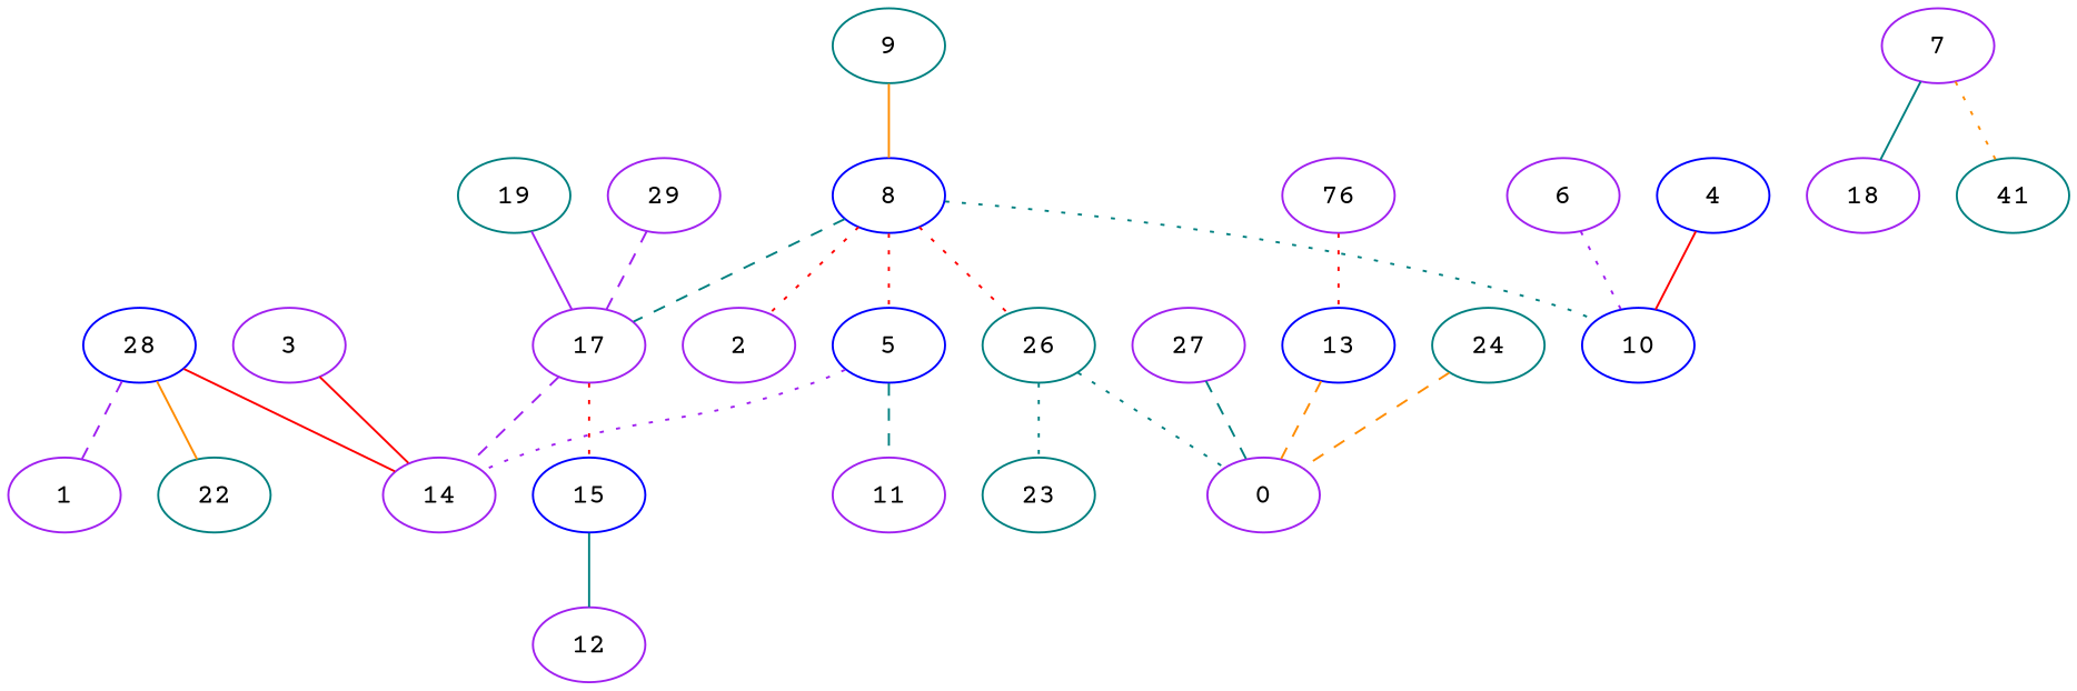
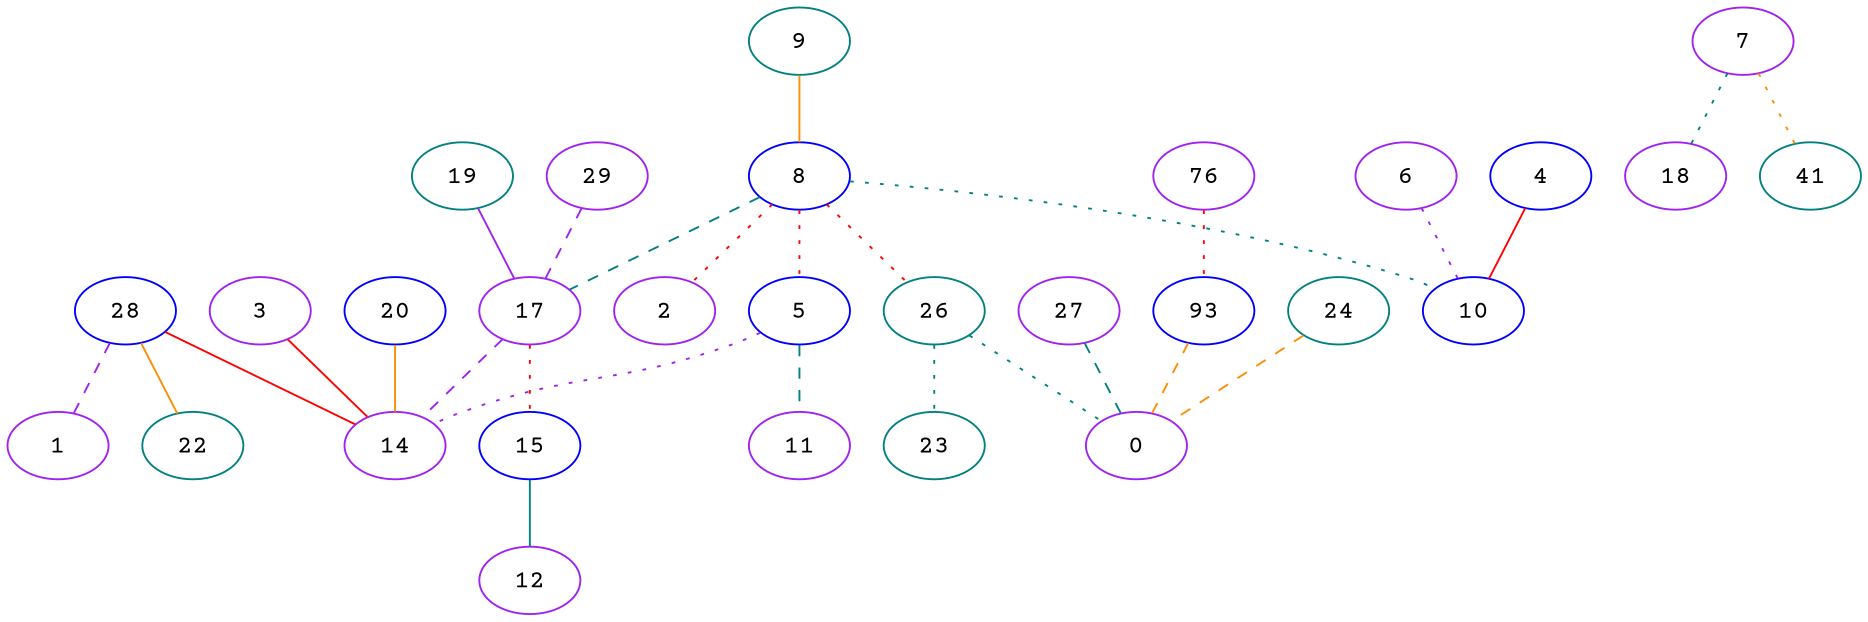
  digraph {
    fontname="Courier Prime"
    node [color=purple fontname="Courier Prime"]
    edge [color=red dir=none fontname="Courier Prime" style=dotted]
    19 [color=teal]
    17
    14
    15 [color=blue]
    28 [color=blue]
    22 [color=teal]
    1
    12
    29
-   13 [color=blue]
+   13 [color=blue label=93]
    0
    9 [color=teal]
    8 [color=blue]
    26 [color=teal]
    10 [color=blue]
    2
    5 [color=blue]
    7
    18
    n20 [color=teal label=41]
    27
    23 [color=teal]
+   20 [color=blue]
    11
    n25 [label=76]
    6
    3
    24 [color=teal]
    4 [color=blue]
    subgraph sub_1 {
      19
      17
      14
      15
      28
      22
      1
      12
      29
      13
      0
      9
      8
      26
      10
      2
      5
      7
      18
      n20
      27
      23
+     20
      11
      n25
      6
      3
      24
      4
    }
    19 -> 17 [color=purple style=solid]
    17 -> 14 [color=purple style=dashed]
    17 -> 15
    15 -> 12 [color=teal style=solid]
    28 -> 14 [style=solid]
    28 -> 22 [color=darkorange style=solid]
    28 -> 1 [color=purple style=dashed]
    29 -> 17 [color=purple style=dashed]
    13 -> 0 [color=darkorange style=dashed]
    9 -> 8 [color=darkorange style=solid]
    8 -> 17 [color=teal style=dashed]
    8 -> 26
    8 -> 10 [color=teal]
    8 -> 2
    8 -> 5
    26 -> 0 [color=teal]
    26 -> 23 [color=teal]
    5 -> 14 [color=purple]
    5 -> 11 [color=teal style=dashed]
-   7 -> 18 [color=teal style=solid]
+   7 -> 18 [color=teal]
    7 -> n20 [color=darkorange]
    27 -> 0 [color=teal style=dashed]
+   20 -> 14 [color=darkorange style=solid]
    n25 -> 13
    6 -> 10 [color=purple]
    3 -> 14 [style=solid]
    24 -> 0 [color=darkorange style=dashed]
    4 -> 10 [style=solid]
  }
